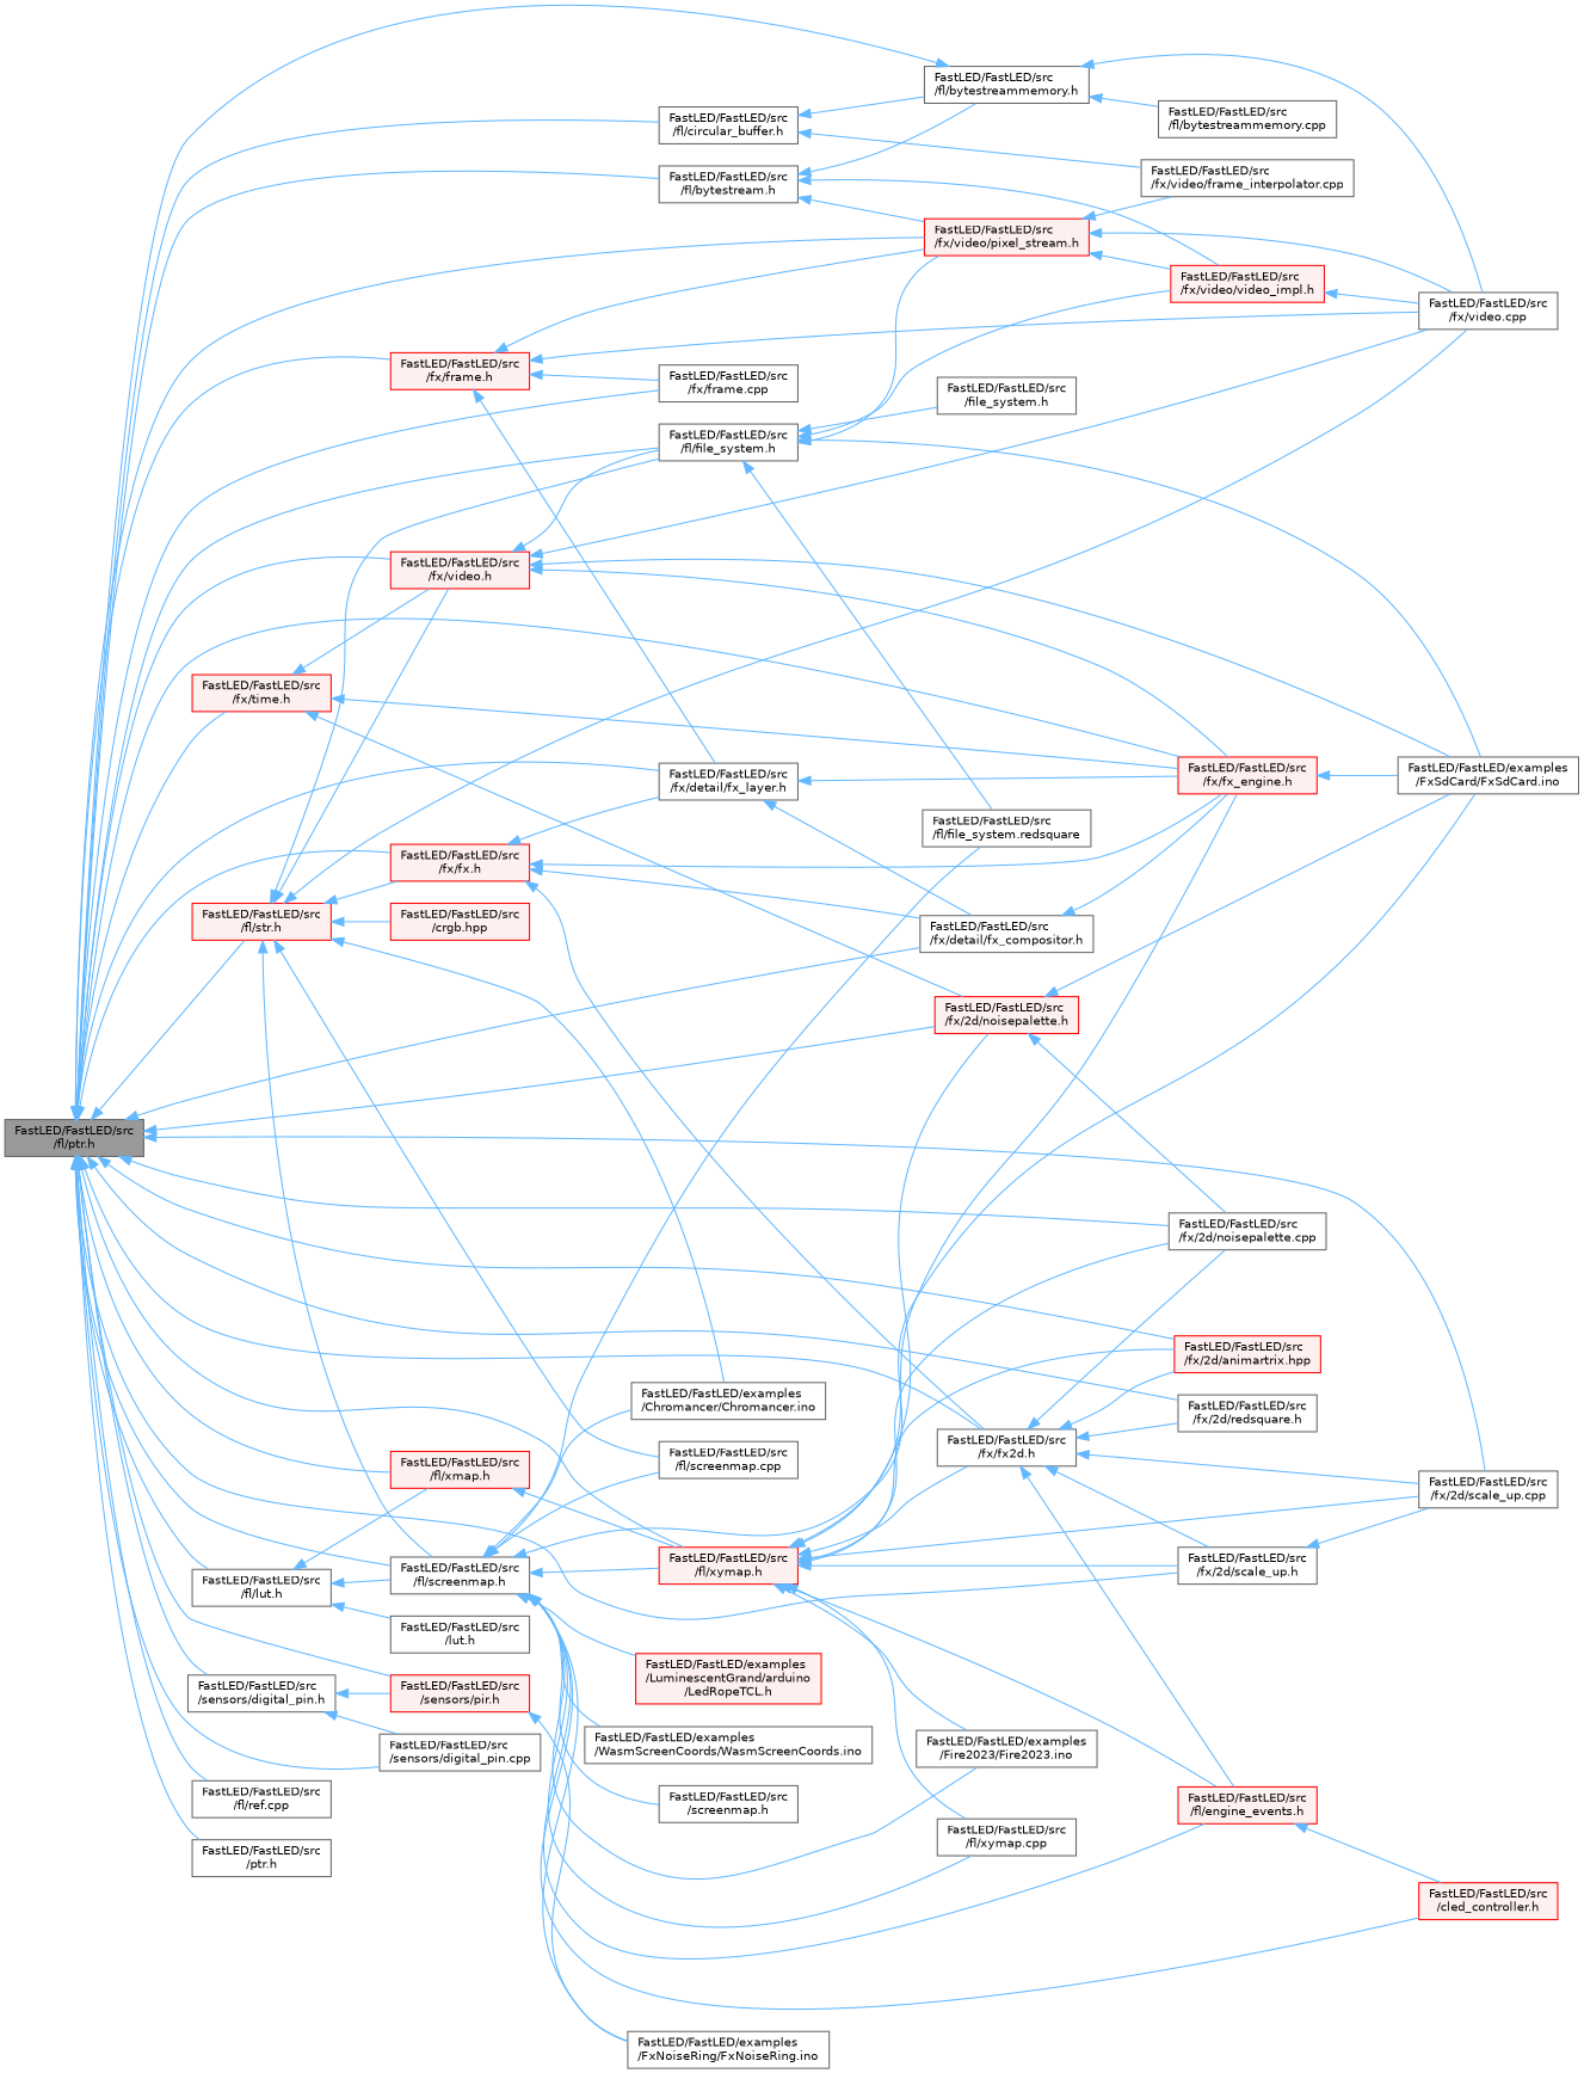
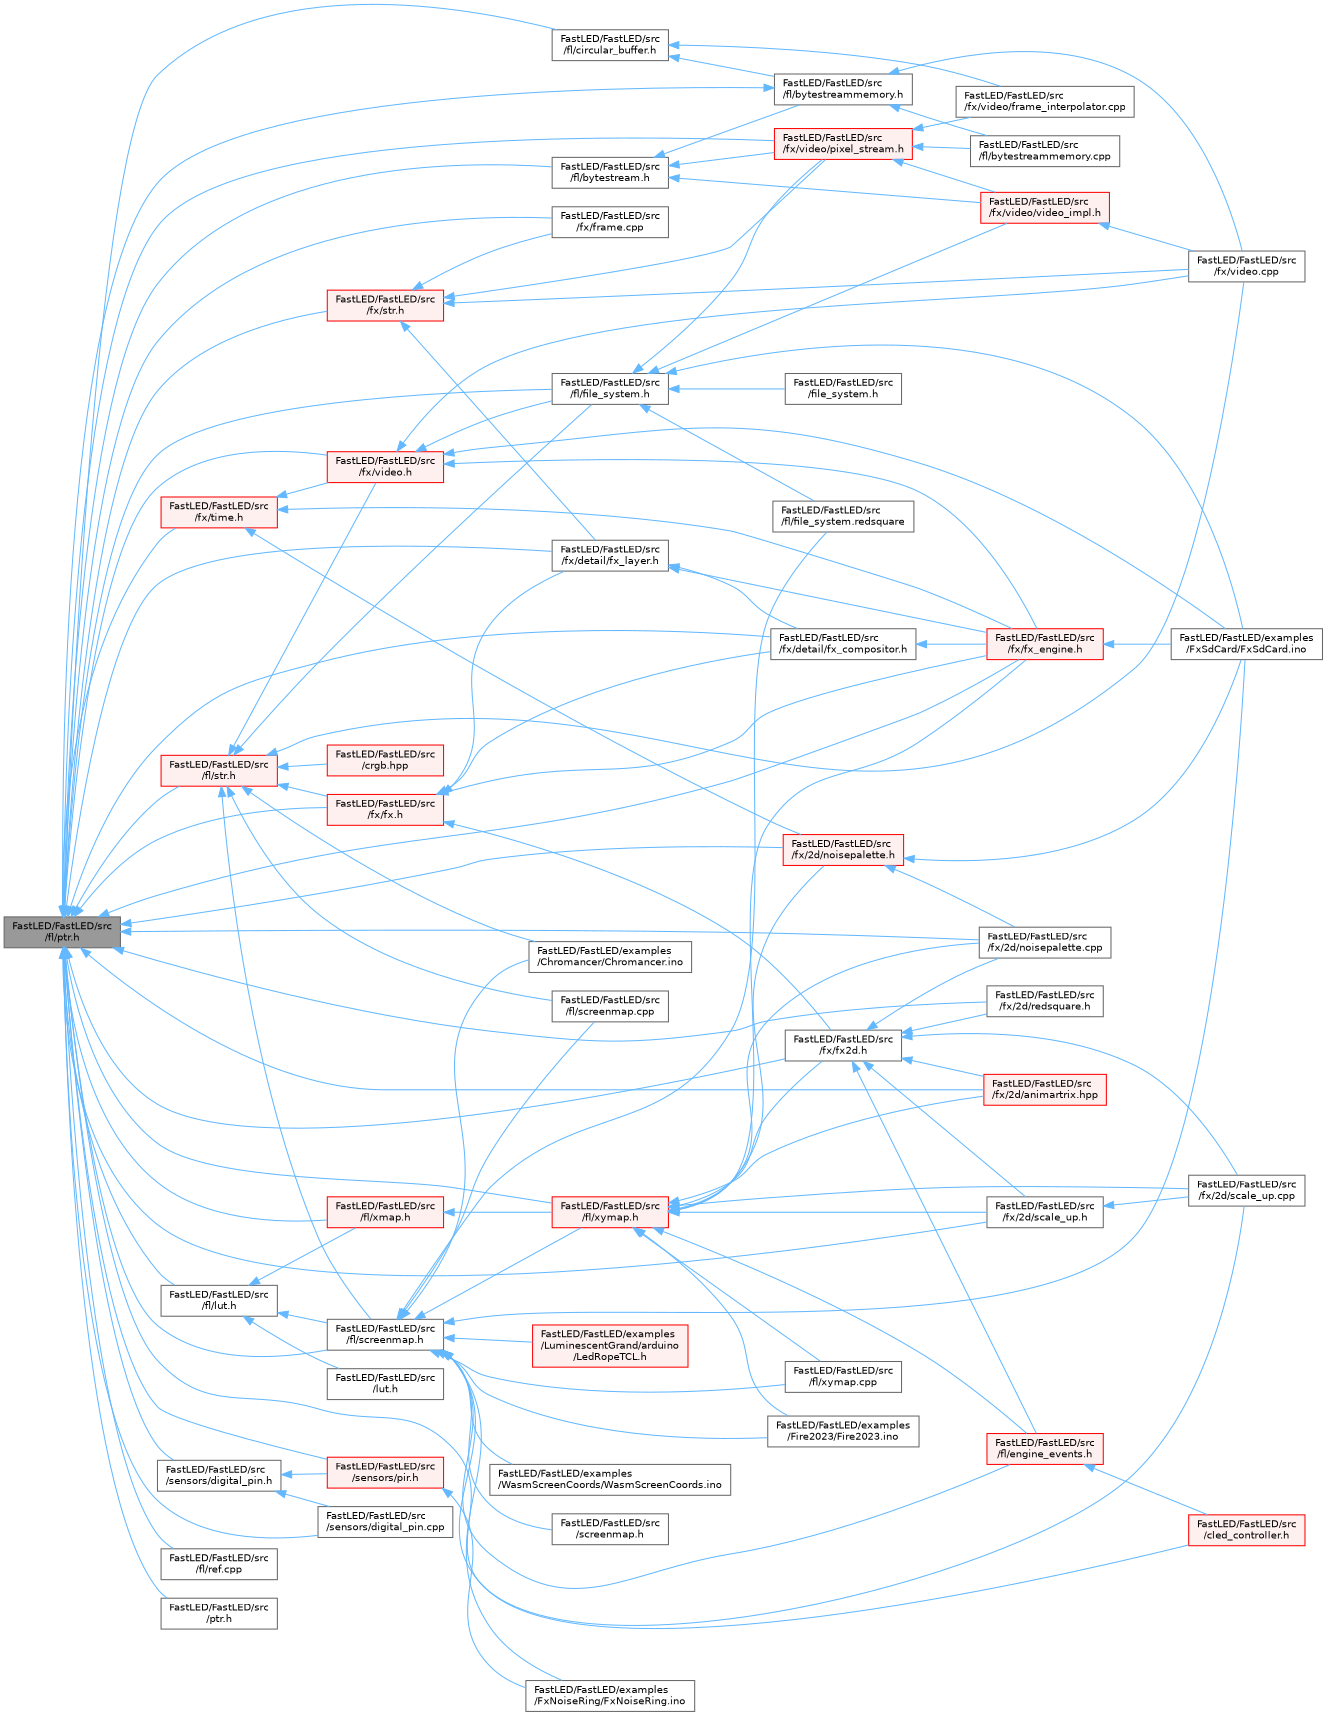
  digraph {
    rankdir=LR
    node [color=grey40 fillcolor=white fontname=Helvetica fontsize=10 shape=box style=filled]
    edge [color=steelblue1 dir=back fontname=Helvetica fontsize=10 labelfontname=Helvetica labelfontsize=10 style=solid]
    n1 [color=gray40 fillcolor=grey60 fontcolor=black height=0.2 label="FastLED/FastLED/src\l/fl/ptr.h" width=0.4]
    n2 [height=0.2 label="FastLED/FastLED/src\l/fl/bytestream.h" width=0.4]
    n3 [color=red fillcolor="#FFF0F0" height=0.2 label="FastLED/FastLED/src\l/fx/video/pixel_stream.h" width=0.4]
    n4 [height=0.2 label="FastLED/FastLED/src\l/fl/circular_buffer.h" width=0.4]
    n5 [height=0.2 label="FastLED/FastLED/src\l/fl/file_system.h" width=0.4]
    n6 [height=0.2 label="FastLED/FastLED/src\l/fl/lut.h" width=0.4]
    n7 [height=0.2 label="FastLED/FastLED/src\l/fl/screenmap.h" width=0.4]
    n8 [color=red fillcolor="#FFF0F0" height=0.2 label="FastLED/FastLED/src\l/fl/xmap.h" width=0.4]
    n9 [color=red fillcolor="#FFF0F0" height=0.2 label="FastLED/FastLED/src\l/fl/xymap.h" width=0.4]
    n10 [color=red fillcolor="#FFF0F0" height=0.2 label="FastLED/FastLED/src\l/fx/2d/animartrix.hpp" width=0.4]
    n11 [height=0.2 label="FastLED/FastLED/src\l/fx/2d/noisepalette.cpp" width=0.4]
    n12 [color=red fillcolor="#FFF0F0" height=0.2 label="FastLED/FastLED/src\l/fx/2d/noisepalette.h" width=0.4]
    n13 [height=0.2 label="FastLED/FastLED/src\l/fx/2d/scale_up.cpp" width=0.4]
    n14 [height=0.2 label="FastLED/FastLED/src\l/fx/2d/scale_up.h" width=0.4]
    n15 [height=0.2 label="FastLED/FastLED/src\l/fx/fx2d.h" width=0.4]
    n16 [height=0.2 label="FastLED/FastLED/src\l/fx/2d/redsquare.h" width=0.4]
    n17 [color=red fillcolor="#FFF0F0" height=0.2 label="FastLED/FastLED/src\l/fx/fx_engine.h" width=0.4]
    n18 [height=0.2 label="FastLED/FastLED/src\l/fl/ref.cpp" width=0.4]
    n19 [color=red fillcolor="#FFF0F0" height=0.2 label="FastLED/FastLED/src\l/fl/str.h" width=0.4]
    n20 [color=red fillcolor="#FFF0F0" height=0.2 label="FastLED/FastLED/src\l/fx/fx.h" width=0.4]
    n21 [height=0.2 label="FastLED/FastLED/src\l/fx/detail/fx_compositor.h" width=0.4]
    n22 [height=0.2 label="FastLED/FastLED/src\l/fx/detail/fx_layer.h" width=0.4]
    n23 [color=red fillcolor="#FFF0F0" height=0.2 label="FastLED/FastLED/src\l/fx/video.h" width=0.4]
    n24 [height=0.2 label="FastLED/FastLED/src\l/fx/frame.cpp" width=0.4]
-   n25 [color=red fillcolor="#FFF0F0" height=0.2 label="FastLED/FastLED/src\l/fx/frame.h" width=0.4]
+   n25 [color=red fillcolor="#FFF0F0" height=0.2 label="FastLED/FastLED/src\l/fx/str.h" width=0.4]
    n26 [color=red fillcolor="#FFF0F0" height=0.2 label="FastLED/FastLED/src\l/fx/time.h" width=0.4]
    n27 [height=0.2 label="FastLED/FastLED/src\l/ptr.h" width=0.4]
    n28 [height=0.2 label="FastLED/FastLED/src\l/sensors/digital_pin.cpp" width=0.4]
    n29 [height=0.2 label="FastLED/FastLED/src\l/sensors/digital_pin.h" width=0.4]
    n30 [color=red fillcolor="#FFF0F0" height=0.2 label="FastLED/FastLED/src\l/sensors/pir.h" width=0.4]
    n31 [height=0.2 label="FastLED/FastLED/src\l/fl/bytestreammemory.h" width=0.4]
    n32 [color=red fillcolor="#FFF0F0" height=0.2 label="FastLED/FastLED/src\l/fx/video/video_impl.h" width=0.4]
    n33 [height=0.2 label="FastLED/FastLED/src\l/fl/bytestreammemory.cpp" width=0.4]
    n34 [height=0.2 label="FastLED/FastLED/src\l/fx/video.cpp" width=0.4]
    n35 [height=0.2 label="FastLED/FastLED/src\l/fx/video/frame_interpolator.cpp" width=0.4]
    n36 [height=0.2 label="FastLED/FastLED/examples\l/FxSdCard/FxSdCard.ino" width=0.4]
    n37 [height=0.2 label="FastLED/FastLED/src\l/file_system.h" width=0.4]
    n38 [height=0.2 label="FastLED/FastLED/src\l/fl/file_system.redsquare" width=0.4]
    n39 [height=0.2 label="FastLED/FastLED/src\l/lut.h" width=0.4]
    n40 [height=0.2 label="FastLED/FastLED/examples\l/Chromancer/Chromancer.ino" width=0.4]
    n41 [height=0.2 label="FastLED/FastLED/examples\l/Fire2023/Fire2023.ino" width=0.4]
    n42 [height=0.2 label="FastLED/FastLED/examples\l/FxNoiseRing/FxNoiseRing.ino" width=0.4]
    n43 [color=red fillcolor="#FFF0F0" height=0.2 label="FastLED/FastLED/examples\l/LuminescentGrand/arduino\l/LedRopeTCL.h" width=0.4]
    n44 [height=0.2 label="FastLED/FastLED/examples\l/WasmScreenCoords/WasmScreenCoords.ino" width=0.4]
    n45 [color=red fillcolor="#FFF0F0" height=0.2 label="FastLED/FastLED/src\l/cled_controller.h" width=0.4]
    n46 [color=red fillcolor="#FFF0F0" height=0.2 label="FastLED/FastLED/src\l/fl/engine_events.h" width=0.4]
    n47 [height=0.2 label="FastLED/FastLED/src\l/fl/screenmap.cpp" width=0.4]
    n48 [height=0.2 label="FastLED/FastLED/src\l/fl/xymap.cpp" width=0.4]
    n49 [height=0.2 label="FastLED/FastLED/src\l/screenmap.h" width=0.4]
    n50 [color=red fillcolor="#FFF0F0" height=0.2 label="FastLED/FastLED/src\l/crgb.hpp" width=0.4]
    n1 -> n2
    n1 -> n3
    n1 -> n4
    n1 -> n5
    n1 -> n6
    n1 -> n7
    n1 -> n8
    n1 -> n9
    n1 -> n10
    n1 -> n11
    n1 -> n12
    n1 -> n13
    n1 -> n14
    n1 -> n15
    n1 -> n16
    n1 -> n17
    n1 -> n18
    n1 -> n19
    n1 -> n20
    n1 -> n21
    n1 -> n22
    n1 -> n23
    n1 -> n24
    n1 -> n25
    n1 -> n26
    n1 -> n27
    n1 -> n28
    n1 -> n29
    n1 -> n30
    n2 -> n3
    n2 -> n31
    n2 -> n32
    n3 -> n32
-   n3 -> n34
+   n3 -> n33
    n3 -> n35
    n4 -> n31
    n4 -> n35
    n5 -> n3
    n5 -> n32
    n5 -> n36
    n5 -> n37
    n5 -> n38
    n6 -> n7
    n6 -> n8
    n6 -> n39
    n7 -> n9
    n7 -> n36
    n7 -> n38
    n7 -> n40
    n7 -> n41
    n7 -> n42
    n7 -> n43
    n7 -> n44
    n7 -> n45
    n7 -> n46
    n7 -> n47
    n7 -> n48
    n7 -> n49
    n8 -> n9
    n9 -> n10
    n9 -> n11
    n9 -> n12
    n9 -> n13
    n9 -> n14
    n9 -> n15
    n9 -> n17
    n9 -> n41
    n9 -> n46
    n9 -> n48
    n12 -> n11
    n12 -> n36
    n14 -> n13
    n15 -> n10
    n15 -> n11
    n15 -> n13
    n15 -> n14
    n15 -> n16
    n15 -> n46
    n17 -> n36
    n19 -> n5
    n19 -> n7
    n19 -> n20
    n19 -> n23
    n19 -> n34
    n19 -> n40
    n19 -> n47
    n19 -> n50
    n20 -> n15
    n20 -> n17
    n20 -> n21
    n20 -> n22
    n21 -> n17
    n22 -> n17
    n22 -> n21
    n23 -> n5
    n23 -> n17
    n23 -> n34
    n23 -> n36
    n25 -> n3
    n25 -> n22
    n25 -> n24
    n25 -> n34
    n26 -> n12
    n26 -> n17
    n26 -> n23
    n29 -> n28
    n29 -> n30
    n30 -> n42
    n31 -> n1
    n31 -> n33
    n31 -> n34
    n32 -> n34
    n46 -> n45
  }
